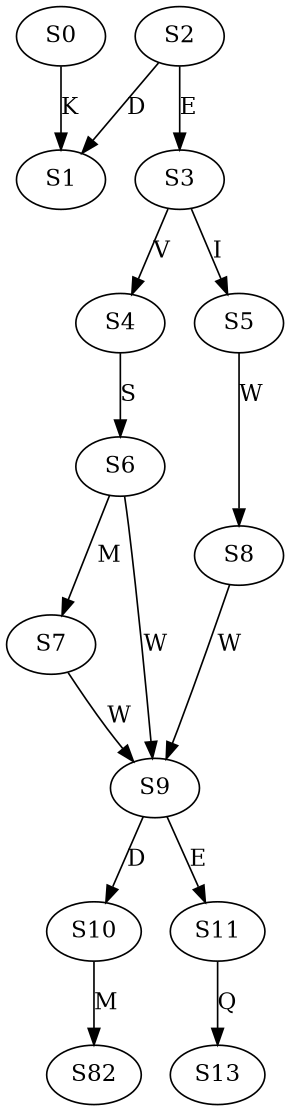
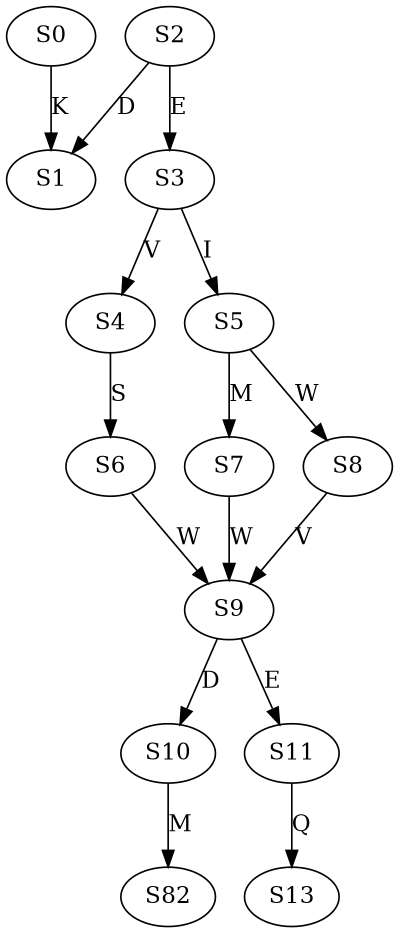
  strict digraph {
    S0
    S1
    S2
    S3
    S4
    S5
    S6
    S7
    S8
    S9
    S10
    S11
    n13 [label=S82]
    S13
    S0 -> S1 [label=K]
    S2 -> S1 [label=D]
    S2 -> S3 [label=E]
    S3 -> S4 [label=V]
    S3 -> S5 [label=I]
    S4 -> S6 [label=S]
-   S6 -> S7 [label=M]
+   S5 -> S7 [label=M]
    S5 -> S8 [label=W]
    S6 -> S9 [label=W]
    S7 -> S9 [label=W]
-   S8 -> S9 [label=W]
+   S8 -> S9 [label=V]
    S9 -> S10 [label=D]
    S9 -> S11 [label=E]
    S10 -> n13 [label=M]
    S11 -> S13 [label=Q]
  }
